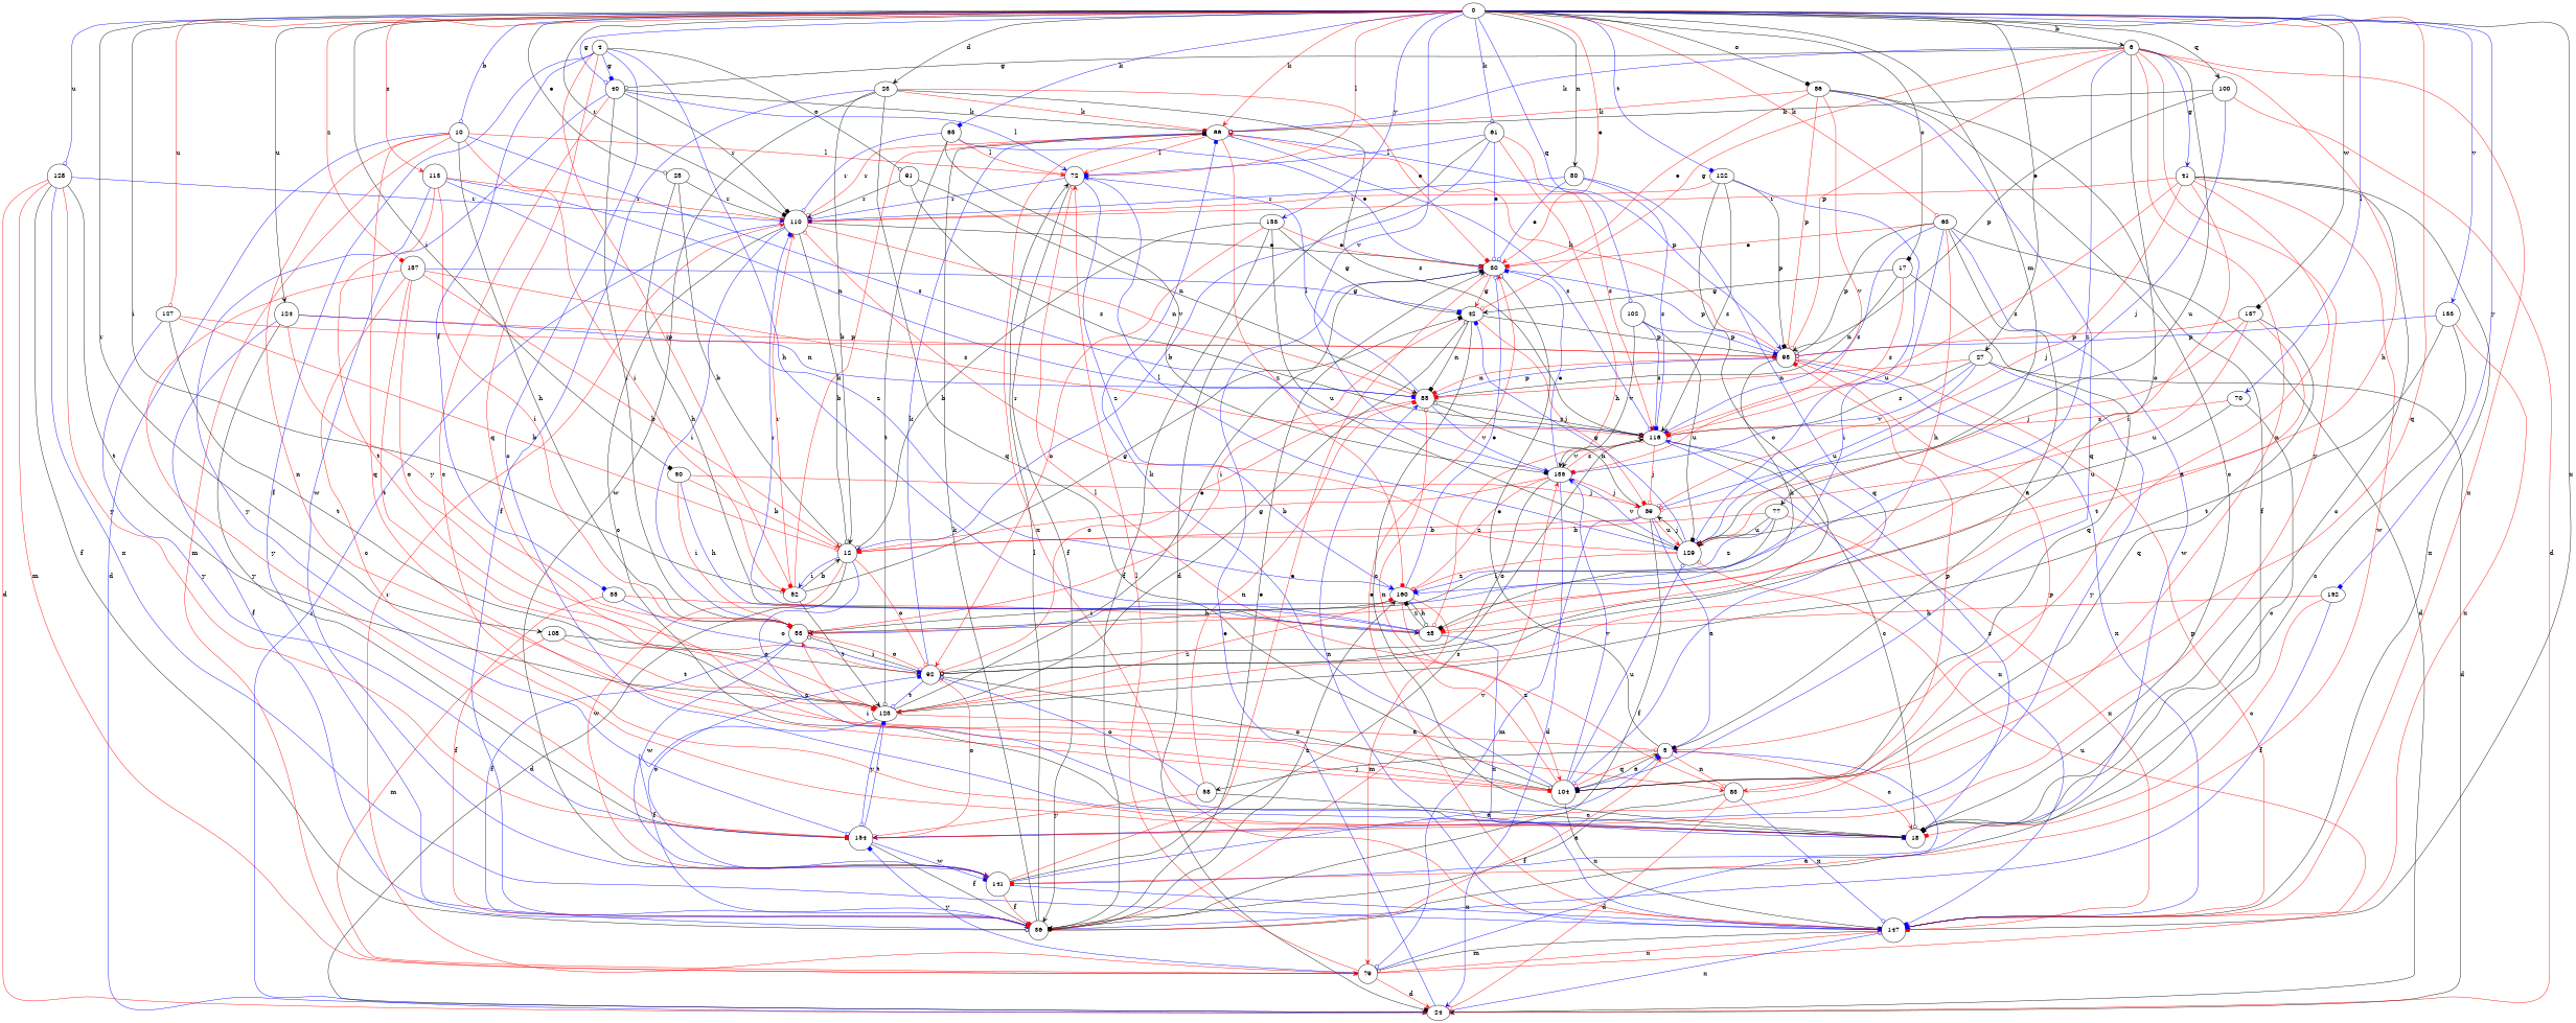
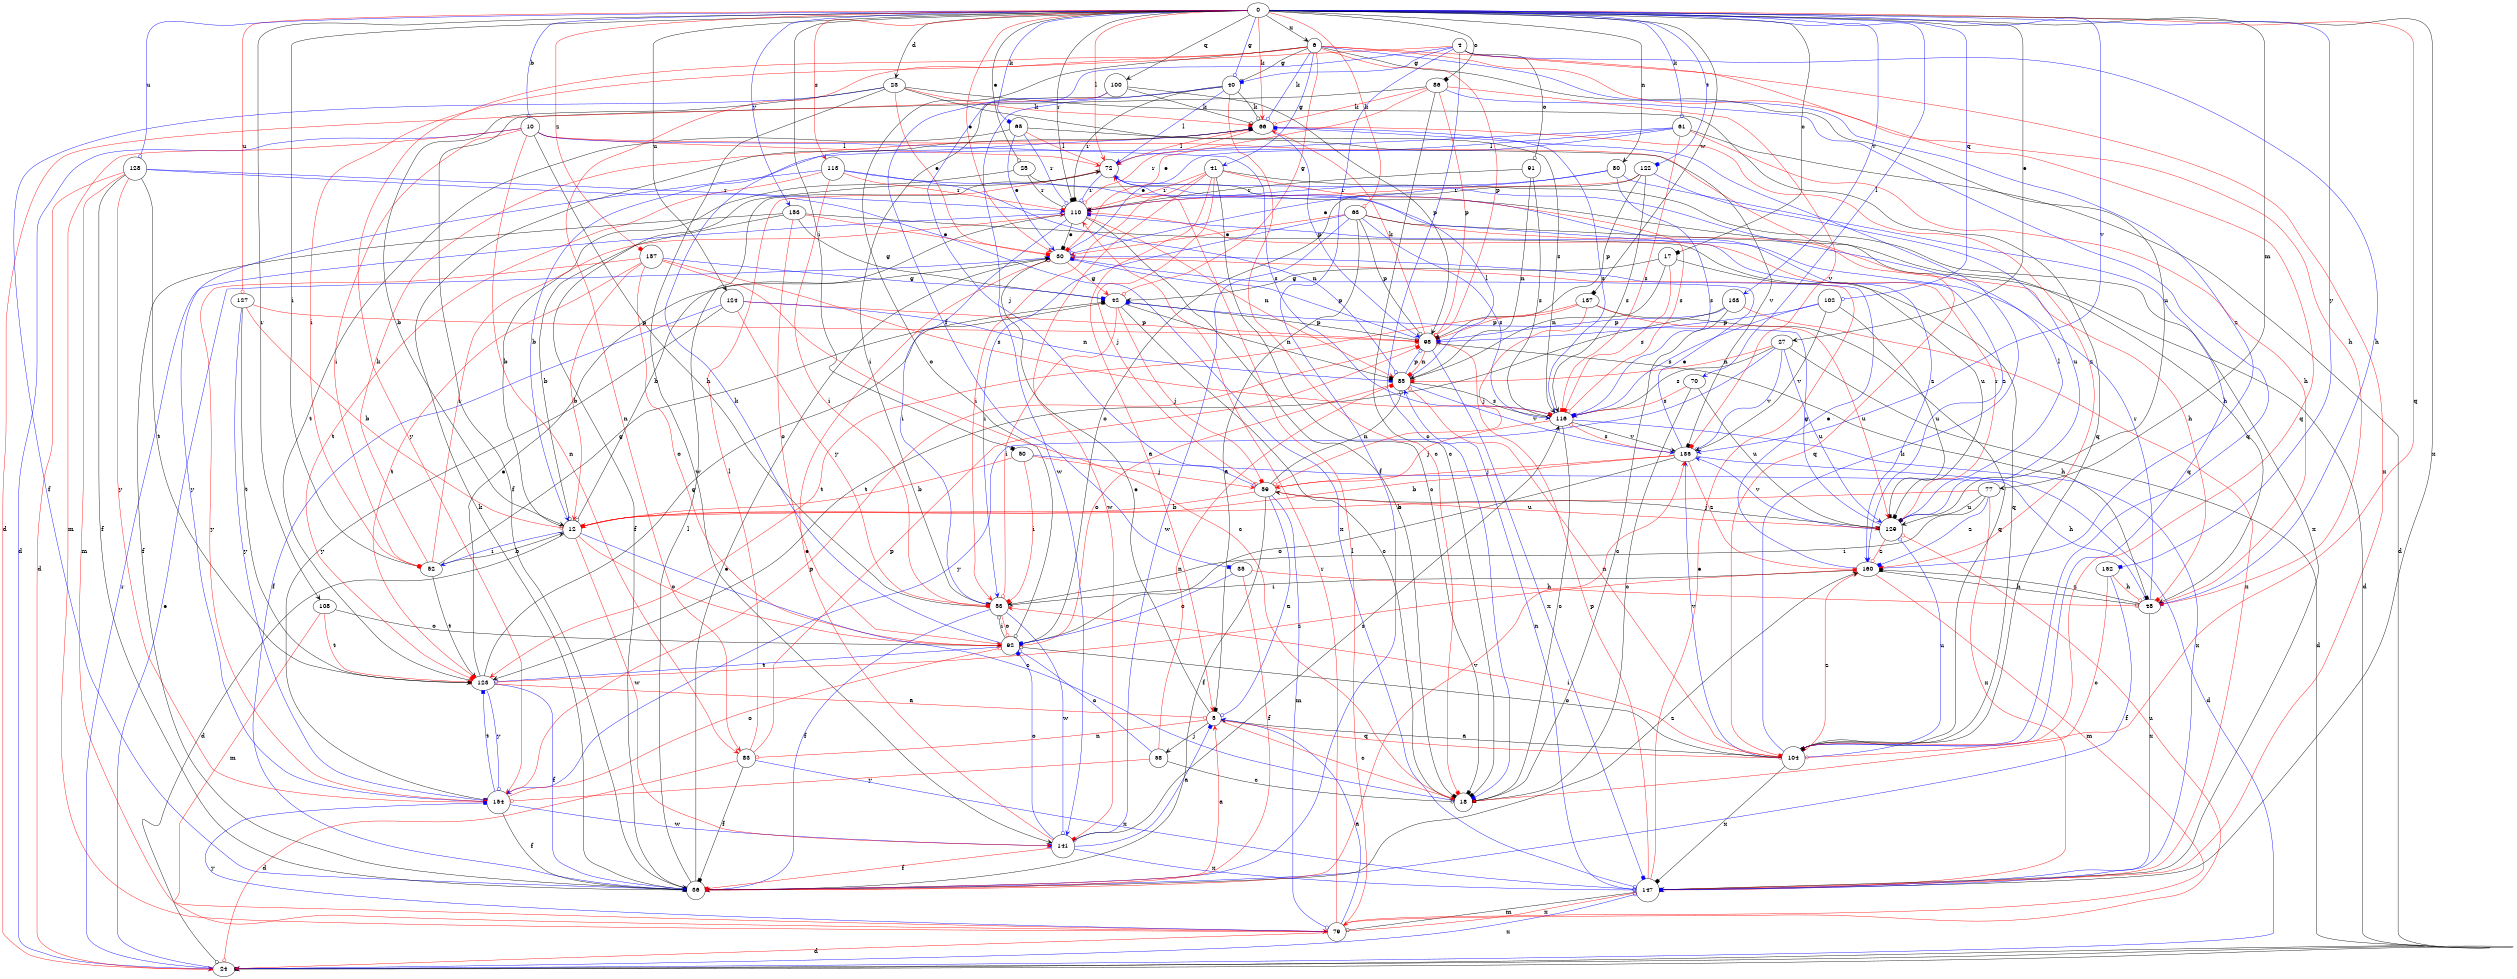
  strict digraph {
    node [shape=circle]
    edge [arrowhead=odot color=red]
    0 [shape=ellipse]
    6
    10
    17
    23 [shape=ellipse]
    25 [shape=ellipse]
    27 [shape=ellipse]
    30 [shape=ellipse]
    40
    50 [shape=ellipse]
    52 [shape=ellipse]
    61
    63 [shape=ellipse]
    65
    66 [shape=ellipse]
    70 [shape=ellipse]
    72
    77 [shape=ellipse]
    80
    86 [shape=ellipse]
    100
    102
    104
    108 [shape=ellipse]
    110
    113
    122 [shape=ellipse]
    124
    127 [shape=ellipse]
    128
    133
    135 [shape=ellipse]
    137 [shape=ellipse]
    147
    152 [shape=ellipse]
    153 [shape=ellipse]
    157
    48 [shape=ellipse]
    83
    41
    42 [shape=ellipse]
    92
    98
    129
    154
    160 [shape=ellipse]
    24 [shape=ellipse]
    79
    116 [shape=ellipse]
    53
    85
    36
    12
    141
    18
    59 [shape=ellipse]
    123 [shape=ellipse]
    5
    4
    35 [shape=ellipse]
    91
    58
-   0 -> 6 [arrowhead=vee color=black label=b]
+   0 -> 6 [arrowhead=vee color=black label=x]
    0 -> 10 [color=blue label=b]
    0 -> 17 [arrowhead=box color=black label=c]
    0 -> 23 [arrowhead=vee color=black label=d]
    0 -> 25 [color=black label=e]
    0 -> 27 [arrowhead=vee color=black label=e]
    0 -> 30 [arrowhead=vee label=e]
    0 -> 40 [color=blue label=g]
    0 -> 50 [arrowhead=box color=black label=i]
    0 -> 52 [color=black label=i]
    0 -> 61 [color=blue label=k]
    0 -> 63 [label=k]
    0 -> 65 [arrowhead=box color=blue label=k]
    0 -> 66 [arrowhead=vee label=k]
    0 -> 70 [arrowhead=vee color=blue label=l]
    0 -> 72 [arrowhead=vee label=l]
    0 -> 77 [arrowhead=vee color=black label=m]
    0 -> 80 [arrowhead=vee color=black label=n]
    0 -> 86 [arrowhead=box color=black label=o]
    0 -> 100 [arrowhead=vee color=black label=q]
    0 -> 102 [color=blue label=q]
    0 -> 104 [label=q]
    0 -> 108 [arrowhead=vee color=black label=r]
    0 -> 110 [arrowhead=box color=black label=r]
    0 -> 113 [arrowhead=vee label=s]
    0 -> 122 [arrowhead=box color=blue label=t]
    0 -> 124 [arrowhead=vee color=black label=u]
    0 -> 127 [label=u]
    0 -> 128 [color=blue label=u]
    0 -> 133 [arrowhead=vee color=blue label=v]
    0 -> 135 [arrowhead=vee color=blue label=v]
    0 -> 137 [arrowhead=box color=black label=w]
    0 -> 147 [arrowhead=box color=black label=x]
    0 -> 152 [arrowhead=box color=blue label=y]
    0 -> 153 [arrowhead=vee color=blue label=y]
    0 -> 157 [arrowhead=box label=z]
    6 -> 40 [color=black label=g]
    6 -> 66 [color=blue label=k]
    6 -> 147 [label=x]
    6 -> 48 [arrowhead=box label=h]
    6 -> 83 [arrowhead=vee label=n]
    6 -> 41 [arrowhead=vee color=blue label=g]
    6 -> 42 [label=g]
    6 -> 92 [color=black label=o]
    6 -> 98 [label=p]
    6 -> 129 [arrowhead=box color=black label=u]
    6 -> 154 [arrowhead=vee label=y]
    6 -> 160 [arrowhead=vee color=blue label=z]
    10 -> 52 [arrowhead=box label=i]
    10 -> 72 [arrowhead=vee label=l]
    10 -> 104 [arrowhead=box label=q]
    10 -> 83 [arrowhead=vee label=n]
    10 -> 24 [arrowhead=vee color=blue label=d]
    10 -> 79 [label=m]
    10 -> 116 [arrowhead=box color=blue label=s]
    10 -> 53 [color=black label=h]
    17 -> 104 [arrowhead=box color=black label=q]
    17 -> 42 [arrowhead=vee color=black label=g]
    17 -> 116 [arrowhead=box label=s]
    17 -> 85 [color=black label=n]
    23 -> 30 [arrowhead=box label=e]
    23 -> 66 [arrowhead=box label=k]
    23 -> 104 [color=black label=q]
    23 -> 116 [arrowhead=vee color=black label=s]
    23 -> 36 [arrowhead=box color=blue label=f]
    23 -> 12 [arrowhead=vee color=black label=b]
    23 -> 141 [arrowhead=vee color=black label=w]
    25 -> 110 [color=black label=r]
    25 -> 48 [arrowhead=vee color=black label=h]
    25 -> 12 [color=black label=b]
    27 -> 135 [color=blue label=v]
    27 -> 129 [arrowhead=vee color=blue label=u]
    27 -> 154 [arrowhead=vee color=blue label=y]
    27 -> 24 [arrowhead=vee color=black label=d]
    27 -> 116 [arrowhead=vee color=black label=s]
    27 -> 85 [arrowhead=box label=n]
    30 -> 42 [arrowhead=vee label=g]
    30 -> 98 [color=blue label=p]
    40 -> 66 [color=black label=k]
    40 -> 72 [arrowhead=vee color=blue label=l]
    40 -> 110 [arrowhead=box color=black label=r]
    40 -> 53 [arrowhead=box color=black label=i]
    40 -> 141 [arrowhead=vee color=blue label=w]
    40 -> 18 [arrowhead=box label=c]
    50 -> 48 [color=blue label=h]
    50 -> 53 [arrowhead=box label=i]
    50 -> 12 [label=b]
    50 -> 59 [arrowhead=vee label=j]
    52 -> 66 [label=k]
    52 -> 110 [arrowhead=vee label=r]
    52 -> 42 [arrowhead=box color=black label=g]
    52 -> 12 [arrowhead=vee color=black label=b]
    52 -> 123 [arrowhead=vee color=black label=t]
    61 -> 30 [color=blue label=e]
    61 -> 72 [arrowhead=box color=blue label=l]
    61 -> 48 [label=h]
    61 -> 24 [arrowhead=box color=black label=d]
    61 -> 116 [arrowhead=box label=s]
    61 -> 12 [arrowhead=vee color=blue label=b]
    63 -> 30 [arrowhead=vee label=e]
    63 -> 48 [arrowhead=box label=h]
    63 -> 98 [color=black label=p]
    63 -> 24 [color=black label=d]
    63 -> 116 [arrowhead=vee color=blue label=s]
    63 -> 53 [arrowhead=vee color=blue label=i]
    63 -> 141 [color=blue label=w]
    63 -> 5 [arrowhead=box color=black label=a]
    65 -> 30 [arrowhead=vee color=blue label=e]
    65 -> 72 [label=l]
    65 -> 110 [color=blue label=r]
    65 -> 135 [arrowhead=box color=black label=v]
    65 -> 123 [color=black label=t]
    66 -> 72 [arrowhead=vee label=l]
    66 -> 110 [label=r]
-   66 -> 147 [label=x]
    66 -> 98 [arrowhead=vee color=blue label=p]
    66 -> 160 [arrowhead=box label=z]
    66 -> 116 [color=blue label=s]
    70 -> 129 [arrowhead=box color=black label=u]
    70 -> 116 [arrowhead=box label=s]
    70 -> 18 [arrowhead=box color=black label=c]
    72 -> 110 [color=blue label=r]
    72 -> 160 [arrowhead=vee color=blue label=z]
    72 -> 36 [arrowhead=vee color=black label=f]
    77 -> 147 [arrowhead=box label=x]
    77 -> 129 [arrowhead=vee color=black label=u]
    77 -> 160 [arrowhead=box color=blue label=z]
    77 -> 53 [arrowhead=vee color=black label=i]
    77 -> 12 [arrowhead=vee label=b]
    80 -> 30 [color=blue label=e]
    80 -> 104 [color=blue label=q]
    80 -> 110 [arrowhead=box color=blue label=r]
    80 -> 116 [arrowhead=box color=blue label=s]
    86 -> 30 [arrowhead=box label=e]
    86 -> 66 [label=k]
    86 -> 104 [arrowhead=box color=blue label=q]
    86 -> 135 [arrowhead=box label=v]
    86 -> 98 [label=p]
    86 -> 36 [color=black label=f]
    86 -> 18 [arrowhead=box color=black label=c]
    100 -> 66 [color=black label=k]
    100 -> 98 [arrowhead=vee color=black label=p]
    100 -> 24 [label=d]
    100 -> 59 [color=blue label=j]
    102 -> 135 [arrowhead=vee color=black label=v]
    102 -> 98 [arrowhead=box color=blue label=p]
    102 -> 129 [arrowhead=box color=black label=u]
    102 -> 116 [arrowhead=vee color=blue label=s]
    104 -> 66 [arrowhead=box color=blue label=k]
    104 -> 135 [arrowhead=vee color=blue label=v]
    104 -> 147 [arrowhead=box color=black label=x]
    104 -> 92 [color=black label=o]
    104 -> 129 [color=blue label=u]
-   160 -> 104 [arrowhead=vee label=z]
+   104 -> 160 [arrowhead=vee label=z]
    104 -> 53 [arrowhead=vee label=i]
    104 -> 85 [label=n]
    104 -> 5 [arrowhead=vee color=black label=a]
    108 -> 92 [arrowhead=vee color=black label=o]
    108 -> 79 [arrowhead=vee label=m]
    108 -> 123 [arrowhead=box label=t]
    110 -> 30 [arrowhead=box color=black label=e]
    110 -> 53 [arrowhead=vee color=blue label=i]
    110 -> 85 [arrowhead=vee label=n]
    110 -> 12 [color=black label=b]
    110 -> 18 [arrowhead=box color=black label=c]
    113 -> 110 [arrowhead=box label=r]
    113 -> 154 [color=blue label=y]
    113 -> 160 [arrowhead=vee color=blue label=z]
    113 -> 53 [label=i]
    113 -> 85 [color=blue label=n]
    113 -> 123 [arrowhead=box label=t]
    122 -> 110 [label=r]
    122 -> 92 [color=black label=o]
    122 -> 98 [arrowhead=box color=black label=p]
    122 -> 129 [color=blue label=u]
    122 -> 116 [arrowhead=vee color=black label=s]
    124 -> 98 [label=p]
    124 -> 154 [arrowhead=box color=black label=y]
    124 -> 53 [arrowhead=box label=y]
    124 -> 85 [arrowhead=box color=blue label=n]
    124 -> 36 [color=blue label=f]
    127 -> 98 [arrowhead=box label=p]
    127 -> 154 [arrowhead=box color=blue label=y]
    127 -> 12 [label=b]
    127 -> 123 [color=black label=t]
    128 -> 110 [arrowhead=vee color=blue label=r]
    128 -> 147 [color=blue label=x]
    128 -> 154 [label=y]
    128 -> 24 [arrowhead=vee label=d]
    128 -> 79 [arrowhead=vee label=m]
    128 -> 36 [color=black label=f]
    128 -> 123 [arrowhead=vee color=black label=t]
    133 -> 147 [label=x]
    133 -> 98 [color=blue label=p]
    133 -> 18 [arrowhead=box color=black label=c]
    133 -> 123 [arrowhead=vee color=black label=t]
    135 -> 30 [arrowhead=box color=blue label=e]
    135 -> 92 [color=black label=o]
    135 -> 160 [label=z]
    135 -> 24 [arrowhead=vee color=blue label=d]
    135 -> 116 [label=s]
    135 -> 12 [arrowhead=vee label=b]
    135 -> 59 [arrowhead=vee label=j]
    137 -> 104 [arrowhead=box color=black label=q]
    137 -> 98 [label=p]
    137 -> 129 [arrowhead=vee label=u]
    137 -> 59 [label=j]
    137 -> 123 [arrowhead=vee label=t]
    147 -> 30 [arrowhead=vee label=e]
    147 -> 98 [label=p]
    147 -> 79 [color=black label=m]
    147 -> 85 [arrowhead=vee color=blue label=n]
    152 -> 48 [label=h]
    152 -> 36 [color=blue label=f]
    152 -> 18 [arrowhead=box label=c]
    153 -> 30 [arrowhead=box label=e]
    153 -> 42 [arrowhead=box color=black label=g]
    153 -> 92 [arrowhead=vee label=o]
    153 -> 129 [arrowhead=box color=black label=u]
    153 -> 36 [arrowhead=box color=black label=f]
    153 -> 12 [color=black label=b]
    157 -> 42 [arrowhead=box color=blue label=g]
    157 -> 92 [label=o]
    157 -> 154 [arrowhead=box label=y]
    157 -> 116 [arrowhead=box label=s]
    157 -> 12 [arrowhead=vee label=b]
    157 -> 18 [arrowhead=vee label=c]
    157 -> 123 [arrowhead=box label=t]
    48 -> 110 [arrowhead=box color=blue label=r]
    48 -> 147 [arrowhead=vee color=blue label=x]
    48 -> 160 [arrowhead=box color=black label=z]
    83 -> 72 [label=l]
    83 -> 147 [color=blue label=x]
    83 -> 98 [arrowhead=box label=p]
    83 -> 24 [label=d]
    83 -> 36 [arrowhead=box color=black label=f]
    41 -> 110 [label=r]
    41 -> 147 [arrowhead=vee color=black label=x]
    41 -> 116 [label=s]
    41 -> 53 [arrowhead=vee label=i]
    41 -> 141 [arrowhead=box label=w]
    41 -> 18 [arrowhead=box color=black label=c]
    41 -> 59 [label=j]
    41 -> 5 [arrowhead=vee label=a]
    42 -> 98 [color=black label=p]
    42 -> 53 [label=i]
    42 -> 85 [arrowhead=box color=black label=n]
    42 -> 18 [color=black label=c]
    42 -> 59 [arrowhead=box label=j]
    92 -> 66 [arrowhead=box color=blue label=k]
    92 -> 53 [color=black label=i]
    92 -> 123 [color=blue label=t]
    98 -> 66 [arrowhead=vee label=k]
    98 -> 147 [arrowhead=box color=blue label=x]
    98 -> 48 [arrowhead=box color=black label=h]
    98 -> 85 [arrowhead=box label=n]
    129 -> 72 [color=blue label=l]
    129 -> 110 [label=r]
    129 -> 135 [arrowhead=vee color=blue label=v]
    129 -> 42 [arrowhead=box color=blue label=g]
    129 -> 160 [label=z]
    129 -> 59 [arrowhead=vee color=black label=j]
    154 -> 92 [label=o]
    154 -> 98 [label=p]
    154 -> 36 [arrowhead=vee color=black label=f]
    154 -> 141 [arrowhead=box color=blue label=w]
    154 -> 123 [arrowhead=box color=blue label=t]
    160 -> 30 [color=blue label=e]
    160 -> 48 [color=black label=h]
    160 -> 79 [arrowhead=vee label=m]
    160 -> 53 [color=black label=i]
    24 -> 30 [arrowhead=box color=blue label=e]
    24 -> 110 [color=blue label=r]
    24 -> 147 [color=blue label=x]
    79 -> 72 [arrowhead=vee label=l]
    79 -> 110 [arrowhead=vee label=r]
    79 -> 147 [label=x]
    79 -> 129 [label=u]
    79 -> 154 [arrowhead=box color=blue label=y]
    79 -> 24 [arrowhead=vee label=d]
    79 -> 5 [arrowhead=vee color=blue label=a]
    116 -> 135 [arrowhead=vee color=black label=v]
    116 -> 147 [arrowhead=box color=blue label=x]
    116 -> 18 [color=black label=c]
    116 -> 59 [label=j]
    53 -> 92 [label=o]
    53 -> 36 [arrowhead=vee color=blue label=f]
    53 -> 141 [color=blue label=w]
    85 -> 72 [arrowhead=vee color=blue label=l]
    85 -> 135 [arrowhead=vee color=blue label=v]
    85 -> 92 [label=o]
    85 -> 98 [color=blue label=p]
    85 -> 116 [color=black label=s]
    36 -> 30 [arrowhead=vee color=black label=e]
    36 -> 66 [arrowhead=box color=black label=k]
    36 -> 72 [arrowhead=vee color=black label=l]
    36 -> 135 [arrowhead=vee label=v]
    36 -> 160 [arrowhead=vee color=black label=z]
    36 -> 5 [arrowhead=vee label=a]
    12 -> 52 [arrowhead=vee color=blue label=i]
    12 -> 92 [label=o]
    12 -> 24 [color=black label=d]
    12 -> 141 [arrowhead=vee label=w]
    12 -> 18 [color=blue label=c]
    141 -> 30 [label=e]
    141 -> 147 [color=blue label=x]
    141 -> 92 [arrowhead=box color=blue label=o]
    141 -> 116 [arrowhead=vee color=black label=s]
    141 -> 36 [arrowhead=box label=f]
    141 -> 5 [arrowhead=box color=blue label=a]
-   18 -> 116 [arrowhead=vee color=blue label=s]
    59 -> 129 [arrowhead=vee label=u]
    59 -> 79 [color=blue label=m]
    59 -> 85 [color=black label=n]
    59 -> 36 [arrowhead=vee color=black label=f]
    59 -> 12 [arrowhead=box label=b]
    59 -> 5 [color=blue label=a]
    123 -> 30 [arrowhead=vee color=black label=e]
    123 -> 42 [color=black label=g]
    123 -> 154 [color=blue label=y]
    123 -> 160 [arrowhead=box label=z]
    123 -> 36 [arrowhead=vee color=blue label=f]
    123 -> 5 [label=a]
    5 -> 30 [color=black label=e]
    5 -> 104 [label=q]
    5 -> 83 [label=n]
    5 -> 18 [arrowhead=vee label=c]
    5 -> 58 [arrowhead=vee color=black label=j]
    4 -> 40 [arrowhead=box color=blue label=g]
    4 -> 52 [arrowhead=box label=i]
    4 -> 104 [label=q]
    4 -> 48 [color=blue label=h]
    4 -> 36 [color=blue label=f]
    4 -> 18 [arrowhead=box color=blue label=c]
    4 -> 35 [arrowhead=box color=blue label=f]
    4 -> 91 [color=black label=o]
    35 -> 48 [label=h]
    35 -> 92 [arrowhead=box color=blue label=o]
    35 -> 36 [arrowhead=box label=f]
    91 -> 110 [arrowhead=vee color=black label=r]
    91 -> 116 [color=black label=s]
    91 -> 85 [arrowhead=vee color=black label=n]
    58 -> 92 [color=blue label=o]
    58 -> 154 [label=y]
    58 -> 85 [arrowhead=box label=n]
    58 -> 18 [color=black label=c]
  }
